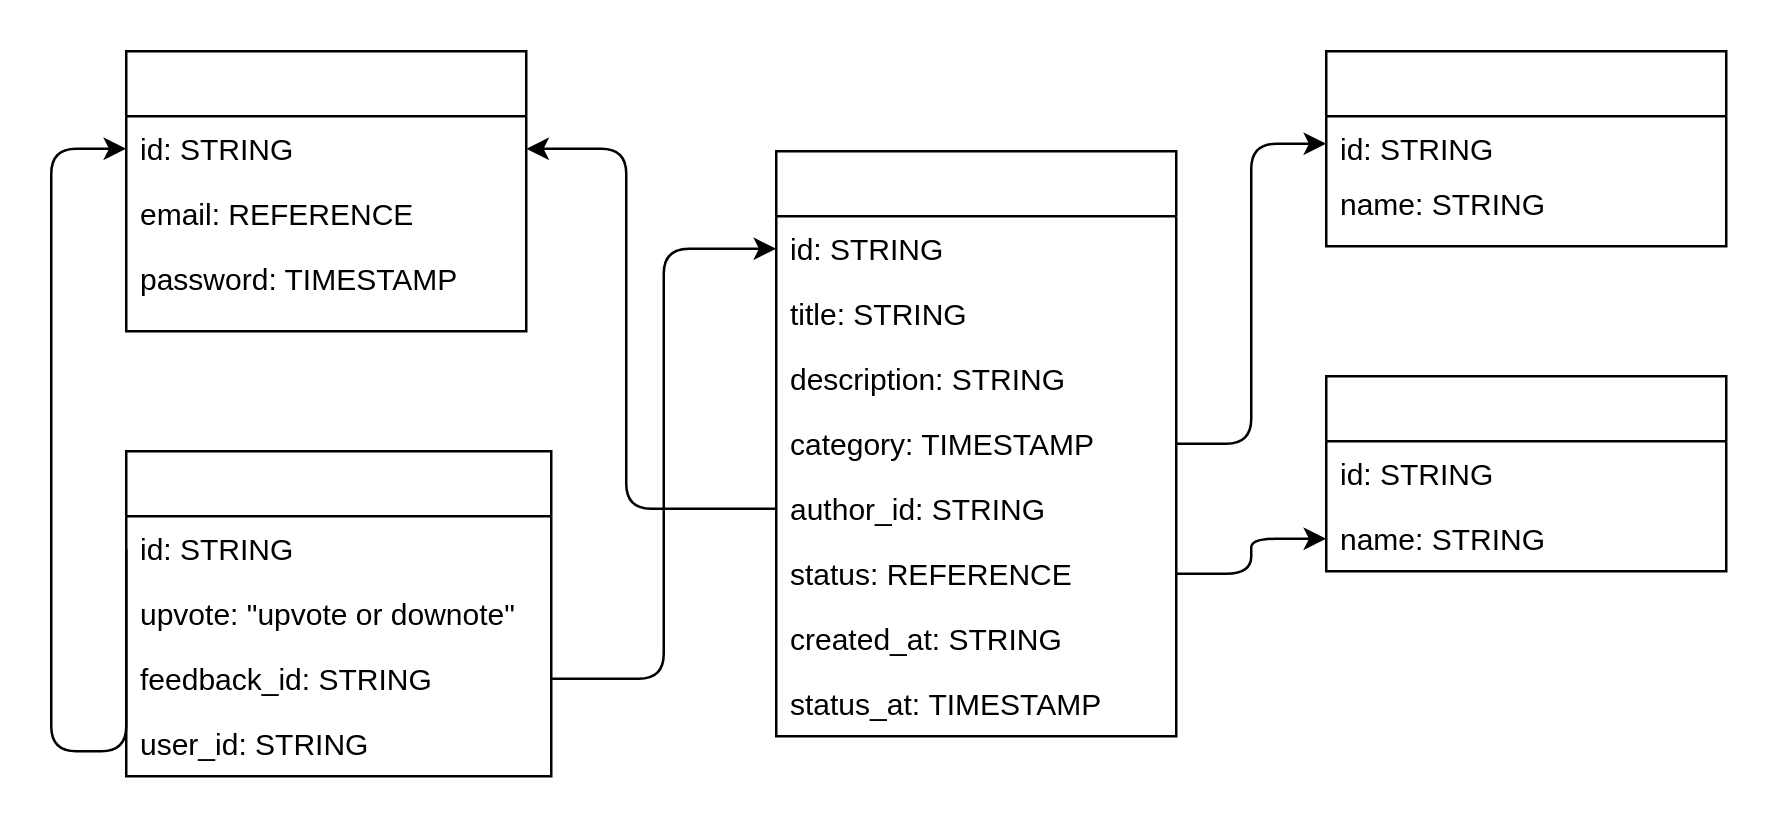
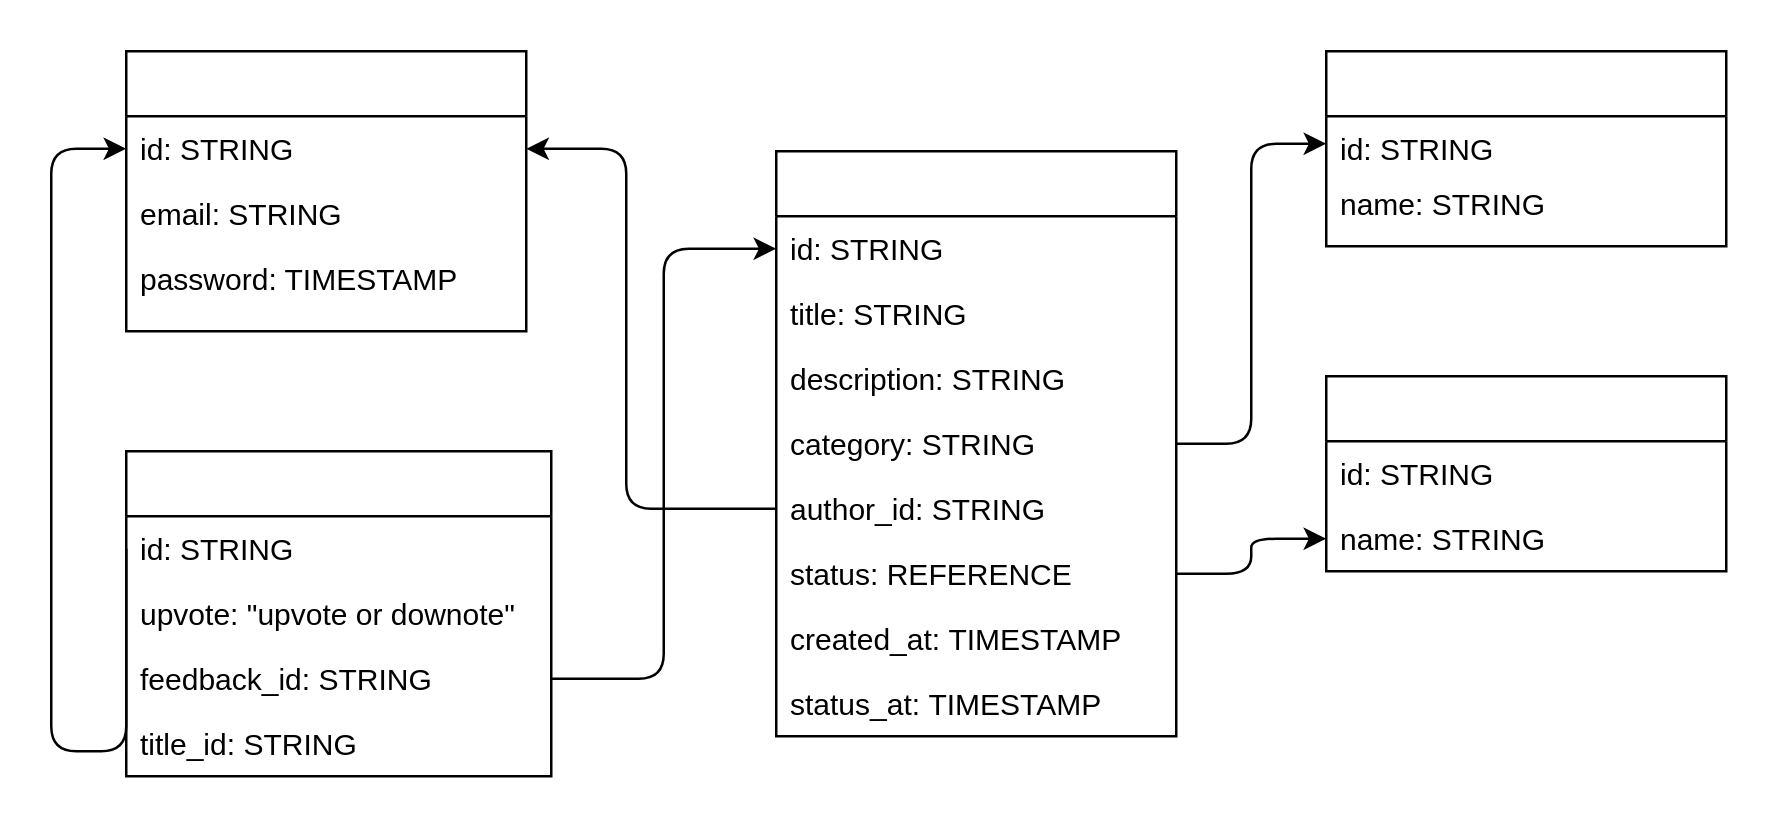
  <mxCell id="0" />
  <mxCell id="1" parent="0" />
  <mxCell id="2" value="&lt;font color=&quot;#ffffff&quot;&gt;User&lt;/font&gt;" style="swimlane;html=1;fontStyle=1;align=center;verticalAlign=top;childLayout=stackLayout;horizontal=1;startSize=26;horizontalStack=0;resizeParent=1;resizeLast=0;collapsible=1;marginBottom=0;swimlaneFillColor=#ffffff;rounded=0;shadow=0;comic=0;labelBackgroundColor=none;strokeWidth=1;fontFamily=Verdana;fontSize=12;fontColor=#000000;" parent="1" vertex="1"><mxGeometry x="50" y="20" width="160" height="112" as="geometry" /></mxCell>
  <mxCell id="3" value="id: STRING" style="text;html=1;strokeColor=none;fillColor=none;align=left;verticalAlign=top;spacingLeft=4;spacingRight=4;whiteSpace=wrap;overflow=hidden;rotatable=0;points=[[0,0.5],[1,0.5]];portConstraint=eastwest;fontColor=#000000;" parent="2" vertex="1"><mxGeometry y="26" width="160" height="26" as="geometry" /></mxCell>
- <mxCell id="4" value="email: REFERENCE" style="text;html=1;strokeColor=none;fillColor=none;align=left;verticalAlign=top;spacingLeft=4;spacingRight=4;whiteSpace=wrap;overflow=hidden;rotatable=0;points=[[0,0.5],[1,0.5]];portConstraint=eastwest;fontColor=#000000;" parent="2" vertex="1"><mxGeometry y="52" width="160" height="26" as="geometry" /></mxCell>
+ <mxCell id="4" value="email: STRING" style="text;html=1;strokeColor=none;fillColor=none;align=left;verticalAlign=top;spacingLeft=4;spacingRight=4;whiteSpace=wrap;overflow=hidden;rotatable=0;points=[[0,0.5],[1,0.5]];portConstraint=eastwest;fontColor=#000000;" parent="2" vertex="1"><mxGeometry y="52" width="160" height="26" as="geometry" /></mxCell>
  <mxCell id="5" value="password: TIMESTAMP" style="text;html=1;strokeColor=none;fillColor=none;align=left;verticalAlign=top;spacingLeft=4;spacingRight=4;whiteSpace=wrap;overflow=hidden;rotatable=0;points=[[0,0.5],[1,0.5]];portConstraint=eastwest;fontColor=#000000;" parent="2" vertex="1"><mxGeometry y="78" width="160" height="26" as="geometry" /></mxCell>
  <mxCell id="6" value="&lt;font color=&quot;#ffffff&quot;&gt;Feeback&lt;/font&gt;" style="swimlane;html=1;fontStyle=1;align=center;verticalAlign=top;childLayout=stackLayout;horizontal=1;startSize=26;horizontalStack=0;resizeParent=1;resizeLast=0;collapsible=1;marginBottom=0;swimlaneFillColor=#ffffff;rounded=0;shadow=0;comic=0;labelBackgroundColor=none;strokeWidth=1;fontFamily=Verdana;fontSize=12;fontColor=#000000;" parent="1" vertex="1"><mxGeometry x="310" y="60" width="160" height="234" as="geometry" /></mxCell>
  <mxCell id="7" value="id: STRING" style="text;html=1;strokeColor=none;fillColor=none;align=left;verticalAlign=top;spacingLeft=4;spacingRight=4;whiteSpace=wrap;overflow=hidden;rotatable=0;points=[[0,0.5],[1,0.5]];portConstraint=eastwest;fontColor=#000000;" parent="6" vertex="1"><mxGeometry y="26" width="160" height="26" as="geometry" /></mxCell>
  <mxCell id="8" value="title: STRING" style="text;html=1;strokeColor=none;fillColor=none;align=left;verticalAlign=top;spacingLeft=4;spacingRight=4;whiteSpace=wrap;overflow=hidden;rotatable=0;points=[[0,0.5],[1,0.5]];portConstraint=eastwest;fontColor=#000000;" parent="6" vertex="1"><mxGeometry y="52" width="160" height="26" as="geometry" /></mxCell>
  <mxCell id="9" value="description: STRING" style="text;html=1;strokeColor=none;fillColor=none;align=left;verticalAlign=top;spacingLeft=4;spacingRight=4;whiteSpace=wrap;overflow=hidden;rotatable=0;points=[[0,0.5],[1,0.5]];portConstraint=eastwest;fontColor=#000000;" parent="6" vertex="1"><mxGeometry y="78" width="160" height="26" as="geometry" /></mxCell>
- <mxCell id="10" value="category: TIMESTAMP" style="text;html=1;strokeColor=none;fillColor=none;align=left;verticalAlign=top;spacingLeft=4;spacingRight=4;whiteSpace=wrap;overflow=hidden;rotatable=0;points=[[0,0.5],[1,0.5]];portConstraint=eastwest;fontColor=#000000;" parent="6" vertex="1"><mxGeometry y="104" width="160" height="26" as="geometry" /></mxCell>
+ <mxCell id="10" value="category: STRING" style="text;html=1;strokeColor=none;fillColor=none;align=left;verticalAlign=top;spacingLeft=4;spacingRight=4;whiteSpace=wrap;overflow=hidden;rotatable=0;points=[[0,0.5],[1,0.5]];portConstraint=eastwest;fontColor=#000000;" parent="6" vertex="1"><mxGeometry y="104" width="160" height="26" as="geometry" /></mxCell>
  <mxCell id="11" value="author_id: STRING" style="text;html=1;strokeColor=none;fillColor=none;align=left;verticalAlign=top;spacingLeft=4;spacingRight=4;whiteSpace=wrap;overflow=hidden;rotatable=0;points=[[0,0.5],[1,0.5]];portConstraint=eastwest;fontColor=#000000;" parent="6" vertex="1"><mxGeometry y="130" width="160" height="26" as="geometry" /></mxCell>
  <mxCell id="12" value="status: REFERENCE" style="text;html=1;strokeColor=none;fillColor=none;align=left;verticalAlign=top;spacingLeft=4;spacingRight=4;whiteSpace=wrap;overflow=hidden;rotatable=0;points=[[0,0.5],[1,0.5]];portConstraint=eastwest;fontColor=#000000;" parent="6" vertex="1"><mxGeometry y="156" width="160" height="26" as="geometry" /></mxCell>
- <mxCell id="13" value="created_at:&amp;nbsp;STRING" style="text;html=1;strokeColor=none;fillColor=none;align=left;verticalAlign=top;spacingLeft=4;spacingRight=4;whiteSpace=wrap;overflow=hidden;rotatable=0;points=[[0,0.5],[1,0.5]];portConstraint=eastwest;fontColor=#000000;" parent="6" vertex="1"><mxGeometry y="182" width="160" height="26" as="geometry" /></mxCell>
+ <mxCell id="13" value="created_at:&amp;nbsp;TIMESTAMP" style="text;html=1;strokeColor=none;fillColor=none;align=left;verticalAlign=top;spacingLeft=4;spacingRight=4;whiteSpace=wrap;overflow=hidden;rotatable=0;points=[[0,0.5],[1,0.5]];portConstraint=eastwest;fontColor=#000000;" parent="6" vertex="1"><mxGeometry y="182" width="160" height="26" as="geometry" /></mxCell>
  <mxCell id="14" value="status_at:&amp;nbsp;TIMESTAMP" style="text;html=1;strokeColor=none;fillColor=none;align=left;verticalAlign=top;spacingLeft=4;spacingRight=4;whiteSpace=wrap;overflow=hidden;rotatable=0;points=[[0,0.5],[1,0.5]];portConstraint=eastwest;fontColor=#000000;" parent="6" vertex="1"><mxGeometry y="208" width="160" height="26" as="geometry" /></mxCell>
  <mxCell id="15" value="&lt;font color=&quot;#ffffff&quot;&gt;Status&lt;/font&gt;" style="swimlane;html=1;fontStyle=1;align=center;verticalAlign=top;childLayout=stackLayout;horizontal=1;startSize=26;horizontalStack=0;resizeParent=1;resizeLast=0;collapsible=1;marginBottom=0;swimlaneFillColor=#ffffff;rounded=0;shadow=0;comic=0;labelBackgroundColor=none;strokeWidth=1;fontFamily=Verdana;fontSize=12;fontColor=#000000;" parent="1" vertex="1"><mxGeometry x="530" y="150" width="160" height="78" as="geometry" /></mxCell>
  <mxCell id="16" value="id: STRING" style="text;html=1;strokeColor=none;fillColor=none;align=left;verticalAlign=top;spacingLeft=4;spacingRight=4;whiteSpace=wrap;overflow=hidden;rotatable=0;points=[[0,0.5],[1,0.5]];portConstraint=eastwest;fontColor=#000000;" parent="15" vertex="1"><mxGeometry y="26" width="160" height="26" as="geometry" /></mxCell>
  <mxCell id="17" value="name: STRING" style="text;html=1;strokeColor=none;fillColor=none;align=left;verticalAlign=top;spacingLeft=4;spacingRight=4;whiteSpace=wrap;overflow=hidden;rotatable=0;points=[[0,0.5],[1,0.5]];portConstraint=eastwest;fontColor=#000000;" parent="15" vertex="1"><mxGeometry y="52" width="160" height="26" as="geometry" /></mxCell>
  <mxCell id="18" value="&lt;font color=&quot;#ffffff&quot;&gt;Category&lt;/font&gt;" style="swimlane;html=1;fontStyle=1;align=center;verticalAlign=top;childLayout=stackLayout;horizontal=1;startSize=26;horizontalStack=0;resizeParent=1;resizeLast=0;collapsible=1;marginBottom=0;swimlaneFillColor=#ffffff;rounded=0;shadow=0;comic=0;labelBackgroundColor=none;strokeWidth=1;fontFamily=Verdana;fontSize=12;fontColor=#000000;" parent="1" vertex="1"><mxGeometry x="530" y="20" width="160" height="78" as="geometry" /></mxCell>
  <mxCell id="19" value="id: STRING" style="text;html=1;strokeColor=none;fillColor=none;align=left;verticalAlign=top;spacingLeft=4;spacingRight=4;whiteSpace=wrap;overflow=hidden;rotatable=0;points=[[0,0.5],[1,0.5]];portConstraint=eastwest;fontColor=#000000;" parent="18" vertex="1"><mxGeometry y="26" width="160" height="22" as="geometry" /></mxCell>
  <mxCell id="20" value="name: STRING" style="text;html=1;strokeColor=none;fillColor=none;align=left;verticalAlign=top;spacingLeft=4;spacingRight=4;whiteSpace=wrap;overflow=hidden;rotatable=0;points=[[0,0.5],[1,0.5]];portConstraint=eastwest;fontColor=#000000;" parent="18" vertex="1"><mxGeometry y="48" width="160" height="26" as="geometry" /></mxCell>
  <mxCell id="21" style="edgeStyle=elbowEdgeStyle;html=1;exitX=1;exitY=0.5;exitDx=0;exitDy=0;entryX=0;entryY=0.5;entryDx=0;entryDy=0;fontColor=#FFFFFF;" parent="1" source="12" target="17" edge="1"><mxGeometry relative="1" as="geometry" /></mxCell>
  <mxCell id="22" value="" style="edgeStyle=elbowEdgeStyle;html=1;fontColor=#FFFFFF;entryX=0;entryY=0.5;entryDx=0;entryDy=0;" parent="1" source="10" target="19" edge="1"><mxGeometry relative="1" as="geometry"><mxPoint x="550" y="200" as="targetPoint" /></mxGeometry></mxCell>
  <mxCell id="23" value="&lt;span id=&quot;docs-internal-guid-928b5d8c-7fff-ed05-3342-45310204faef&quot; style=&quot;font-weight:normal;&quot;&gt;&lt;span style=&quot;font-size: 11pt; font-family: Arial, sans-serif; background-color: transparent; font-weight: 700; font-variant-numeric: normal; font-variant-east-asian: normal; font-variant-alternates: normal; font-variant-position: normal; vertical-align: baseline;&quot;&gt;&lt;font color=&quot;#ffffff&quot;&gt;Upvotes&lt;/font&gt;&lt;/span&gt;&lt;/span&gt;" style="swimlane;html=1;fontStyle=1;align=center;verticalAlign=top;childLayout=stackLayout;horizontal=1;startSize=26;horizontalStack=0;resizeParent=1;resizeLast=0;collapsible=1;marginBottom=0;swimlaneFillColor=#ffffff;rounded=0;shadow=0;comic=0;labelBackgroundColor=none;strokeWidth=1;fontFamily=Verdana;fontSize=12;fontColor=#000000;" parent="1" vertex="1"><mxGeometry x="50" y="180" width="170" height="130" as="geometry" /></mxCell>
  <mxCell id="24" value="id: STRING" style="text;html=1;strokeColor=none;fillColor=none;align=left;verticalAlign=top;spacingLeft=4;spacingRight=4;whiteSpace=wrap;overflow=hidden;rotatable=0;points=[[0,0.5],[1,0.5]];portConstraint=eastwest;fontColor=#000000;" parent="23" vertex="1"><mxGeometry y="26" width="170" height="26" as="geometry" /></mxCell>
  <mxCell id="25" value="upvote: &quot;upvote or downote&quot;" style="text;html=1;strokeColor=none;fillColor=none;align=left;verticalAlign=top;spacingLeft=4;spacingRight=4;whiteSpace=wrap;overflow=hidden;rotatable=0;points=[[0,0.5],[1,0.5]];portConstraint=eastwest;fontColor=#000000;" parent="23" vertex="1"><mxGeometry y="52" width="170" height="26" as="geometry" /></mxCell>
  <mxCell id="26" value="feedback_id: STRING" style="text;html=1;strokeColor=none;fillColor=none;align=left;verticalAlign=top;spacingLeft=4;spacingRight=4;whiteSpace=wrap;overflow=hidden;rotatable=0;points=[[0,0.5],[1,0.5]];portConstraint=eastwest;fontColor=#000000;" parent="23" vertex="1"><mxGeometry y="78" width="170" height="26" as="geometry" /></mxCell>
- <mxCell id="27" value="user_id: STRING" style="text;html=1;strokeColor=none;fillColor=none;align=left;verticalAlign=top;spacingLeft=4;spacingRight=4;whiteSpace=wrap;overflow=hidden;rotatable=0;points=[[0,0.5],[1,0.5]];portConstraint=eastwest;fontColor=#000000;" parent="23" vertex="1"><mxGeometry y="104" width="170" height="26" as="geometry" /></mxCell>
+ <mxCell id="27" value="title_id: STRING" style="text;html=1;strokeColor=none;fillColor=none;align=left;verticalAlign=top;spacingLeft=4;spacingRight=4;whiteSpace=wrap;overflow=hidden;rotatable=0;points=[[0,0.5],[1,0.5]];portConstraint=eastwest;fontColor=#000000;" parent="23" vertex="1"><mxGeometry y="104" width="170" height="26" as="geometry" /></mxCell>
  <mxCell id="28" style="edgeStyle=elbowEdgeStyle;html=1;entryX=0;entryY=0.5;entryDx=0;entryDy=0;fontColor=#FFFFFF;exitX=1;exitY=0.5;exitDx=0;exitDy=0;" parent="1" source="26" target="7" edge="1"><mxGeometry relative="1" as="geometry"><mxPoint x="200" y="270" as="sourcePoint" /></mxGeometry></mxCell>
  <mxCell id="29" style="edgeStyle=orthogonalEdgeStyle;html=1;exitX=0;exitY=0.5;exitDx=0;exitDy=0;entryX=0;entryY=0.5;entryDx=0;entryDy=0;" edge="1" parent="1" source="24" target="3"><mxGeometry relative="1" as="geometry"><Array as="points"><mxPoint x="50" y="300" /><mxPoint x="20" y="300" /><mxPoint x="20" y="59" /></Array></mxGeometry></mxCell>
  <mxCell id="30" value="" style="edgeStyle=orthogonalEdgeStyle;html=1;entryX=1;entryY=0.5;entryDx=0;entryDy=0;" edge="1" parent="1" source="11" target="3"><mxGeometry relative="1" as="geometry"><Array as="points"><mxPoint x="250" y="203" /><mxPoint x="250" y="59" /></Array></mxGeometry></mxCell>
